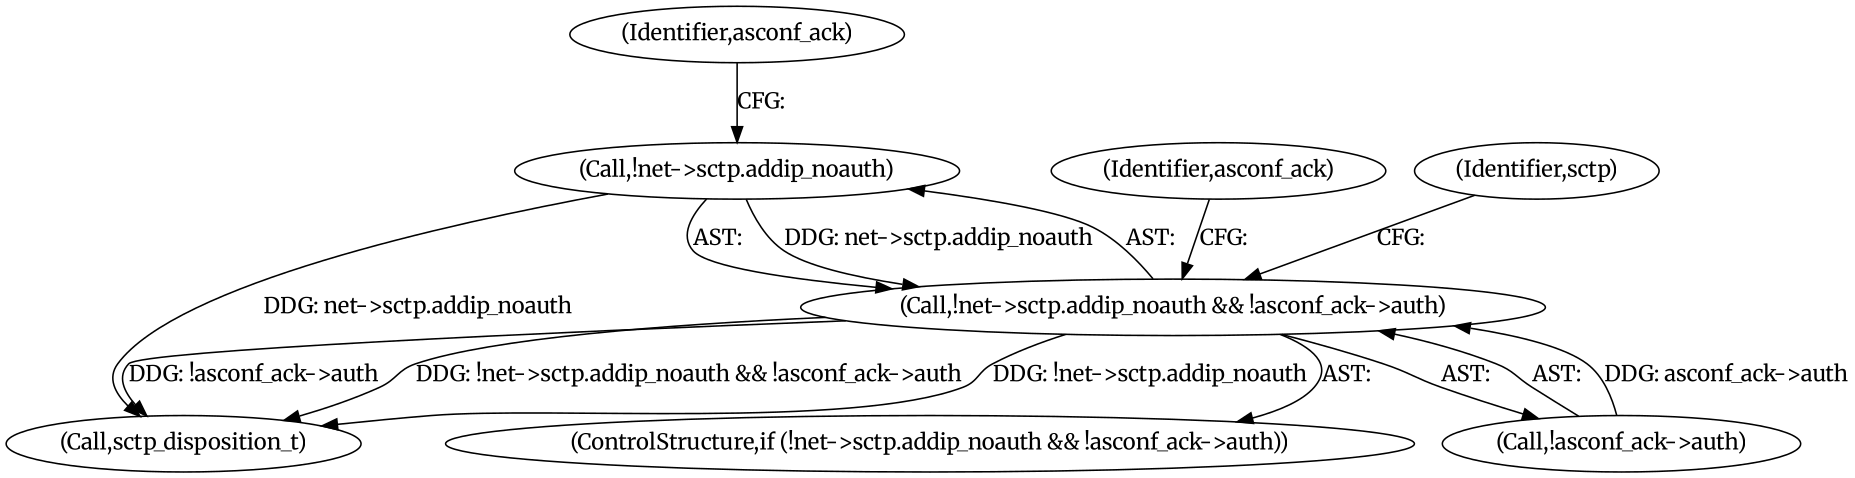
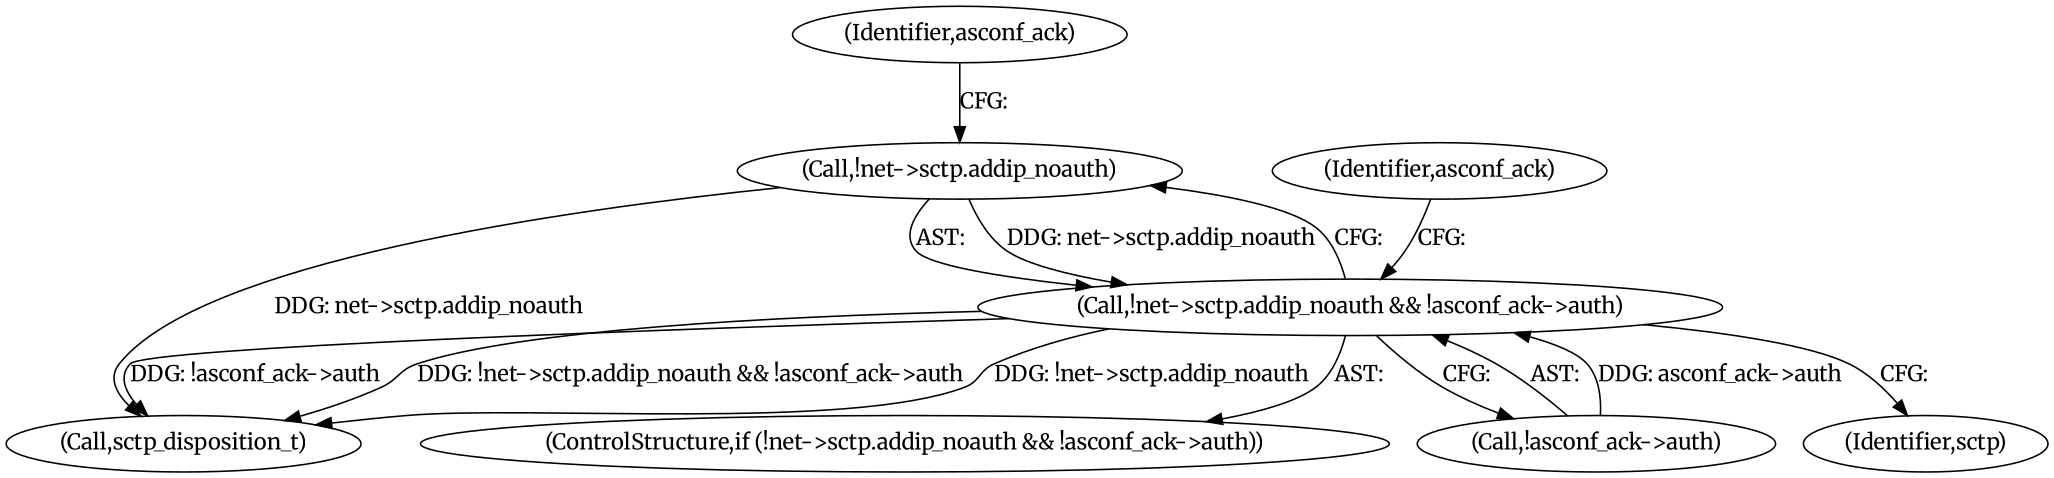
  digraph {
    fontname=Merriweather
    node [fontname=Merriweather]
    edge [fontname=Merriweather]
    n1 [label="(Call,!net->sctp.addip_noauth)"]
    n2 [label="(Call,!net->sctp.addip_noauth && !asconf_ack->auth)"]
    n3 [label="(Call,sctp_disposition_t)"]
    n4 [label="(ControlStructure,if (!net->sctp.addip_noauth && !asconf_ack->auth))"]
    n5 [label="(Call,!asconf_ack->auth)"]
    n6 [label="(Identifier,asconf_ack)"]
    n7 [label="(Identifier,asconf_ack)"]
    n8 [label="(Identifier,sctp)"]
    n1 -> n2 [label="AST: "]
    n1 -> n2 [label="DDG: net->sctp.addip_noauth"]
    n1 -> n3 [label="DDG: net->sctp.addip_noauth"]
-   n2 -> n1 [label="AST: "]
+   n2 -> n1 [label="CFG: "]
    n2 -> n3 [label="DDG: !asconf_ack->auth"]
    n2 -> n3 [label="DDG: !net->sctp.addip_noauth && !asconf_ack->auth"]
    n2 -> n3 [label="DDG: !net->sctp.addip_noauth"]
    n2 -> n4 [label="AST: "]
-   n2 -> n5 [label="AST: "]
+   n2 -> n5 [label="CFG: "]
    n5 -> n2 [label="AST: "]
    n5 -> n2 [label="DDG: asconf_ack->auth"]
    n6 -> n1 [label="CFG: "]
    n7 -> n2 [label="CFG: "]
-   n8 -> n2 [label="CFG: "]
+   n2 -> n8 [label="CFG: "]
  }
